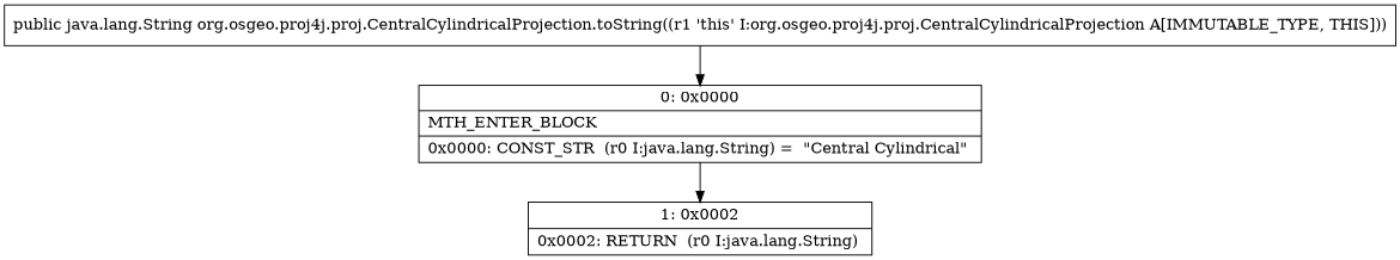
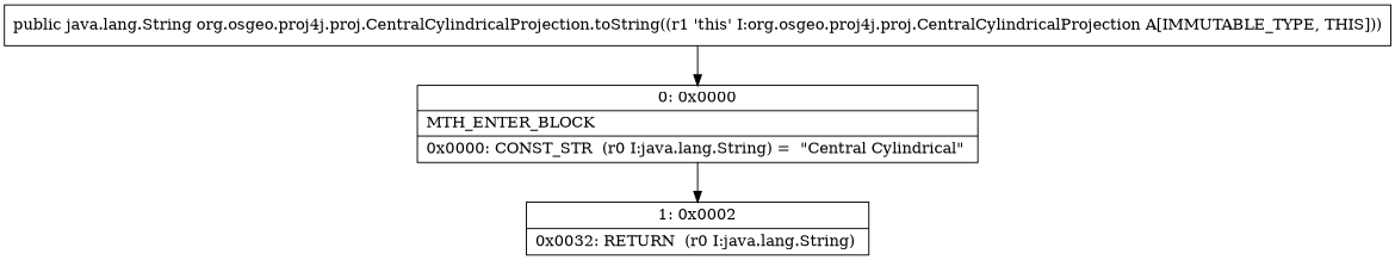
  digraph {
    node [shape=record]
    n1 [label="{0\:\ 0x0000|MTH_ENTER_BLOCK\l|0x0000: CONST_STR  (r0 I:java.lang.String) =  \"Central Cylindrical\" \l}"]
-   n2 [label="{1\:\ 0x0002|0x0002: RETURN  (r0 I:java.lang.String) \l}"]
+   n2 [label="{1\:\ 0x0002|0x0032: RETURN  (r0 I:java.lang.String) \l}"]
    n3 [label="{public java.lang.String org.osgeo.proj4j.proj.CentralCylindricalProjection.toString((r1 'this' I:org.osgeo.proj4j.proj.CentralCylindricalProjection A[IMMUTABLE_TYPE, THIS])) }"]
    n1 -> n2
    n3 -> n1
  }
